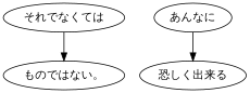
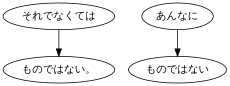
  digraph {
    fontname=Roboto
    node [fontname=Roboto]
    edge [fontname=Roboto]
    n1 [label="それでなくては"]
    n2 [label="ものではない。"]
    n3 [label="あんなに"]
-   n4 [label="恐しく出来る"]
+   n4 [label="ものではない"]
    n1 -> n2
    n3 -> n4
  }
